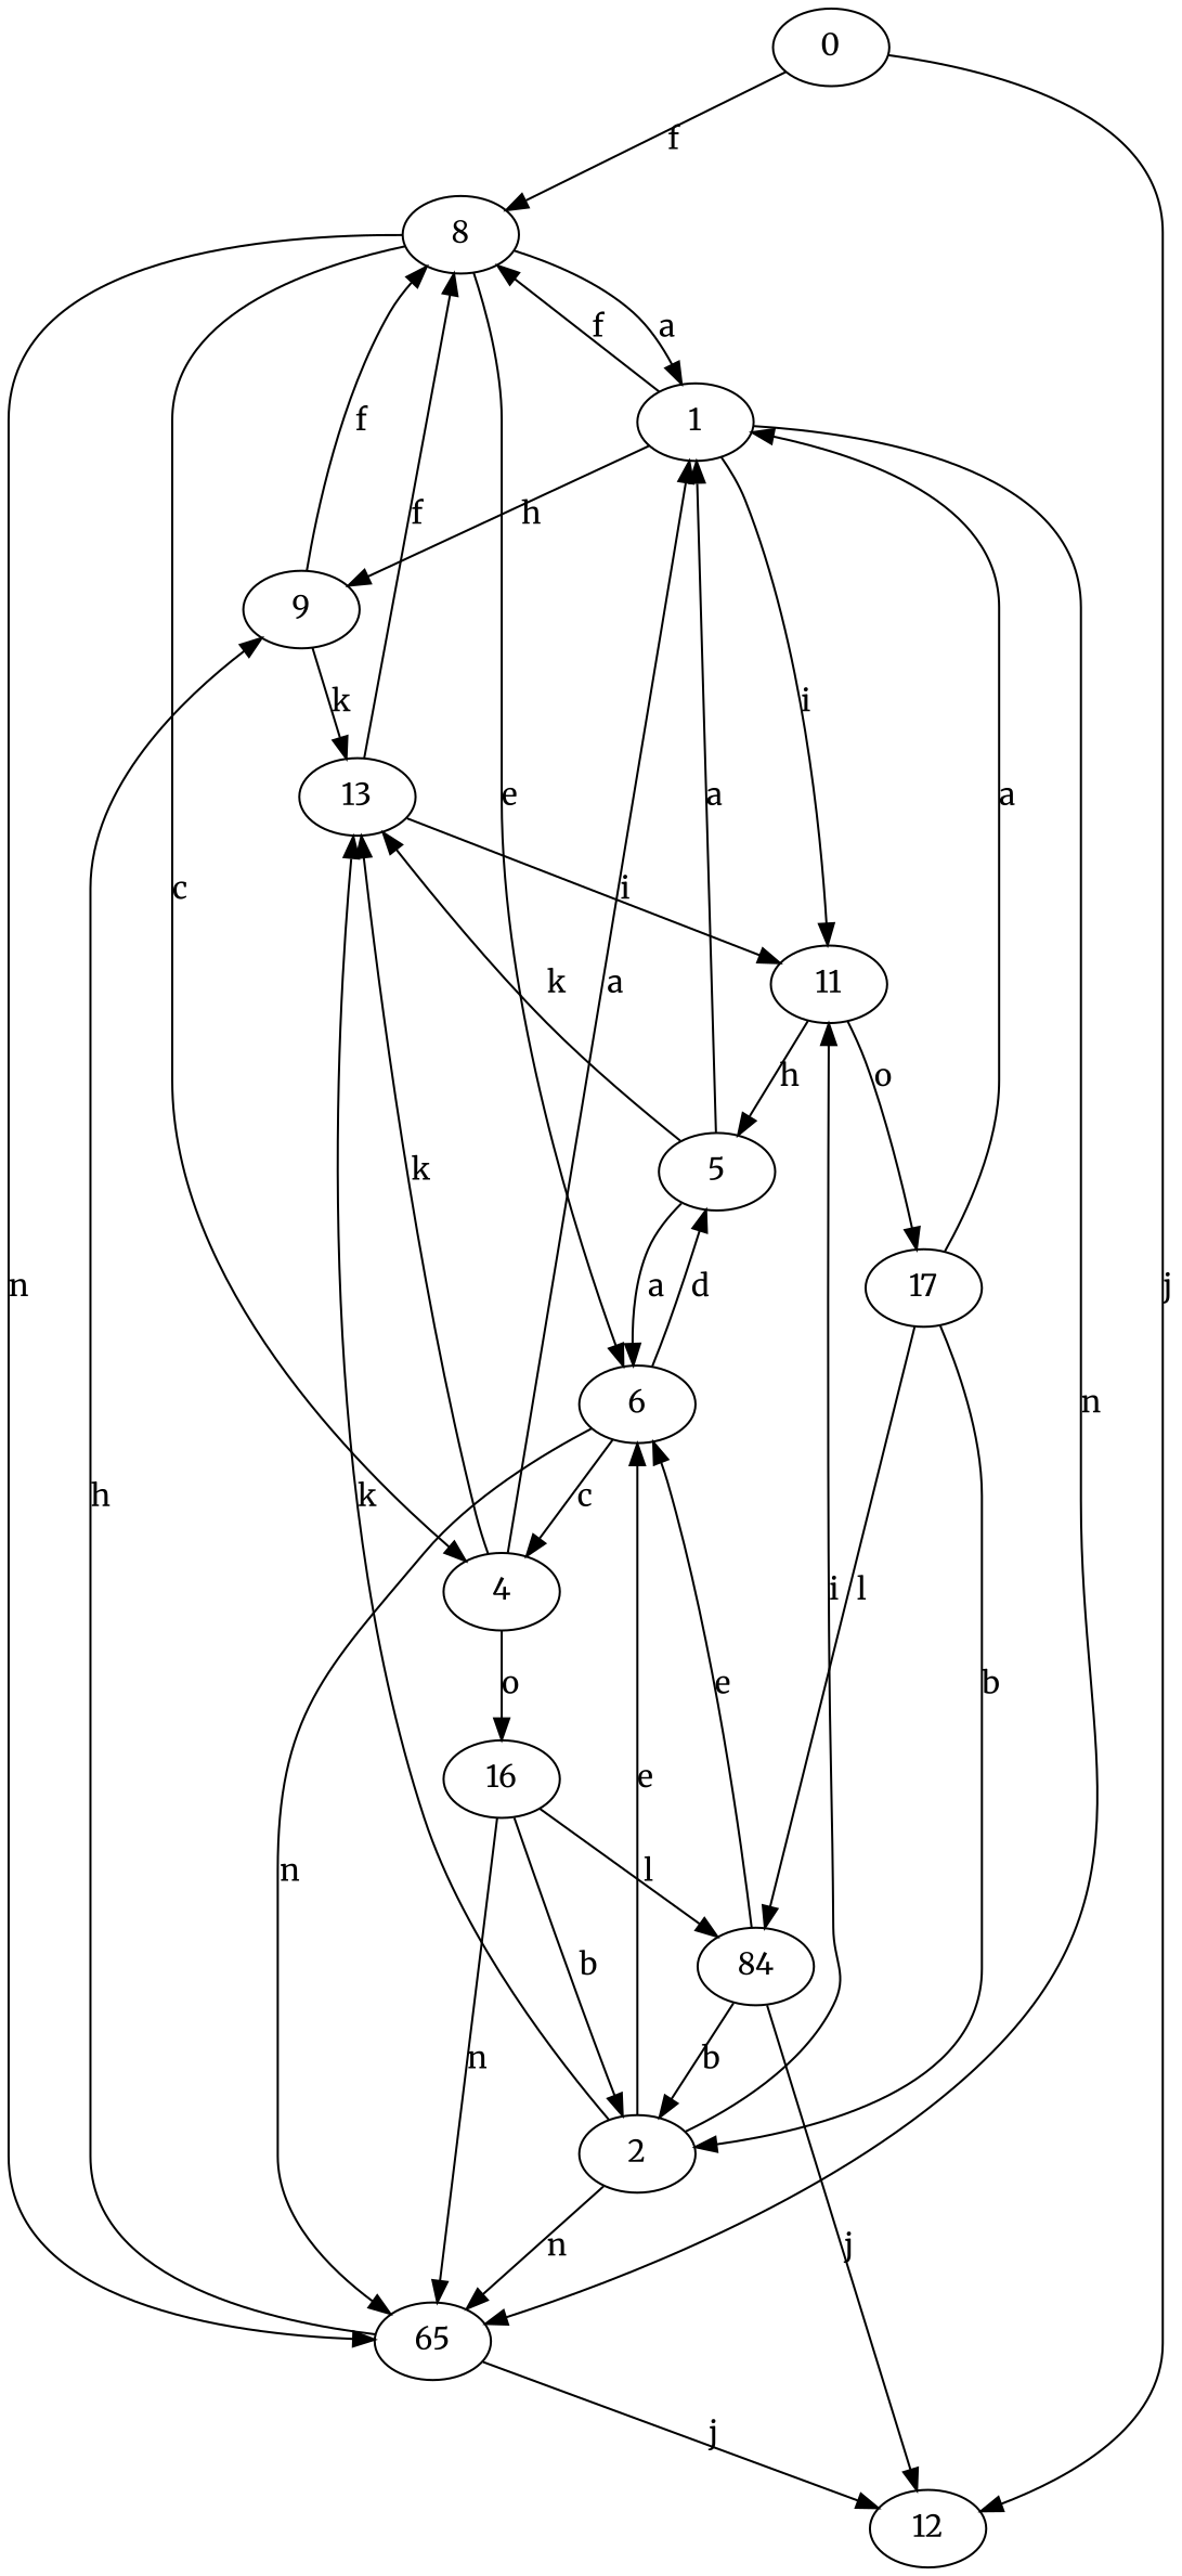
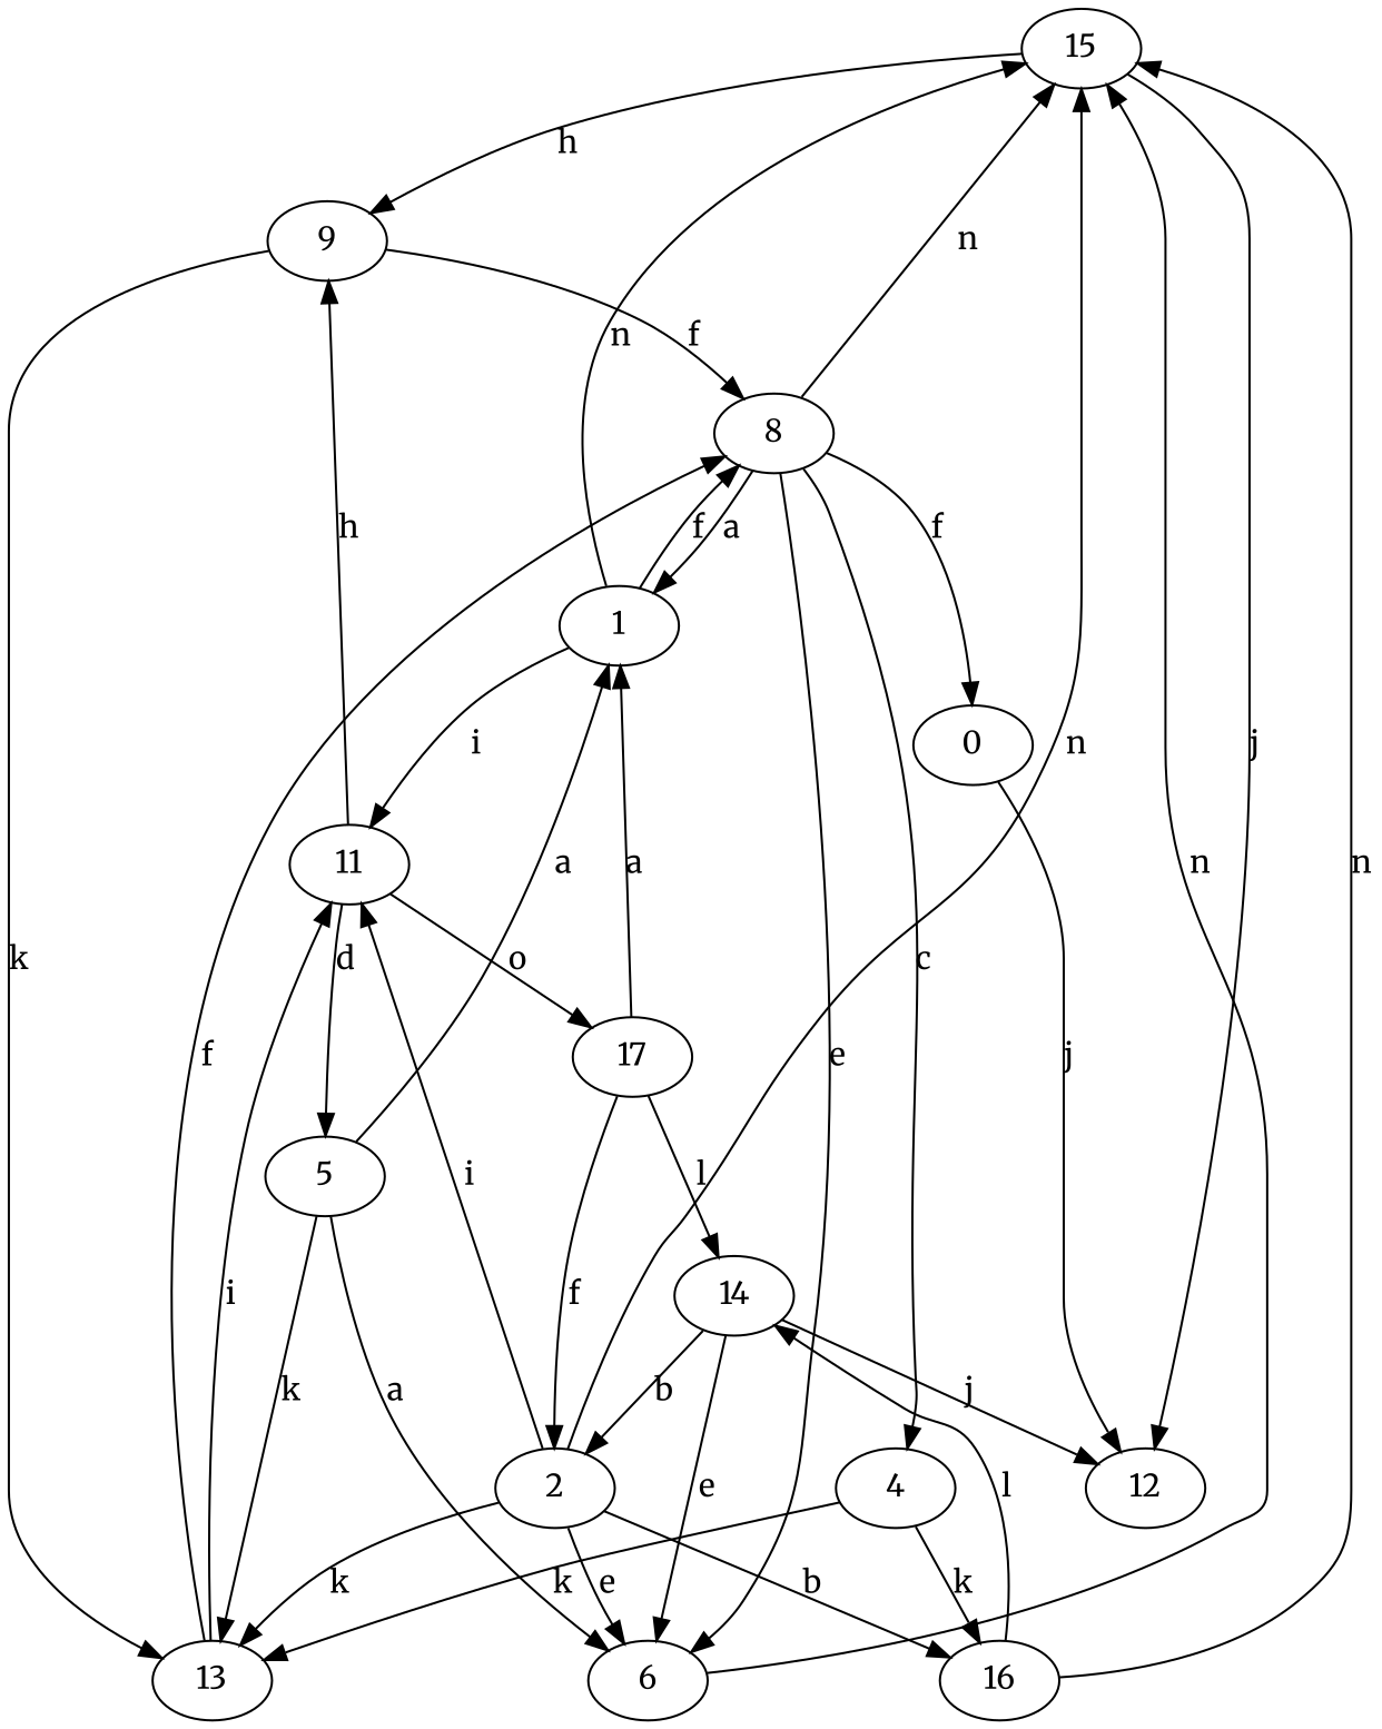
  strict digraph {
    fontname=Merriweather
    node [fontname=Merriweather]
    edge [fontname=Merriweather]
    0
    8
    12
    1
    4
-   15 [label=65]
+   15
    6
    11
    13
    16
    5
    17
    9
    2
-   14 [label=84]
-   0 -> 8 [label=f]
+   14
+   8 -> 0 [label=f]
    0 -> 12 [label=j]
    8 -> 1 [label=a]
    8 -> 4 [label=c]
    8 -> 15 [label=n]
    8 -> 6 [label=e]
    1 -> 8 [label=f]
    1 -> 15 [label=n]
    1 -> 11 [label=i]
-   4 -> 1 [label=a]
    4 -> 13 [label=k]
-   4 -> 16 [label=o]
+   4 -> 16 [label=k]
    15 -> 12 [label=j]
    15 -> 9 [label=h]
-   6 -> 4 [label=c]
    6 -> 15 [label=n]
-   6 -> 5 [label=d]
-   11 -> 5 [label=h]
+   11 -> 5 [label=d]
    11 -> 17 [label=o]
-   1 -> 9 [label=h]
+   11 -> 9 [label=h]
    13 -> 8 [label=f]
    13 -> 11 [label=i]
    16 -> 15 [label=n]
-   16 -> 2 [label=b]
+   2 -> 16 [label=b]
    16 -> 14 [label=l]
    5 -> 1 [label=a]
    5 -> 6 [label=a]
    5 -> 13 [label=k]
    17 -> 1 [label=a]
-   17 -> 2 [label=b]
+   17 -> 2 [label=f]
    17 -> 14 [label=l]
    9 -> 8 [label=f]
    9 -> 13 [label=k]
    2 -> 15 [label=n]
    2 -> 6 [label=e]
    2 -> 11 [label=i]
    2 -> 13 [label=k]
    14 -> 12 [label=j]
    14 -> 6 [label=e]
    14 -> 2 [label=b]
  }
